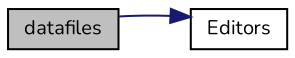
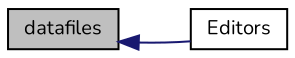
  digraph {
    rankdir=LR
    fontname=Nunito
    node [color=black fontname=Nunito fontsize=10 shape=record style=filled]
    n1 [fillcolor=grey75 fontcolor=black height=0.2 label=datafiles width=0.4]
    n2 [fillcolor=white height=0.2 label=Editors width=0.4]
-   n2 -> n1 [color=midnightblue dir=back fontname=Nunito fontsize=10 labelfontname=Helvetica labelfontsize=10 shape=plaintext style=solid]
+   n1 -> n2 [color=midnightblue dir=back fontname=Nunito fontsize=10 labelfontname=Helvetica labelfontsize=10 shape=plaintext style=solid]
  }
